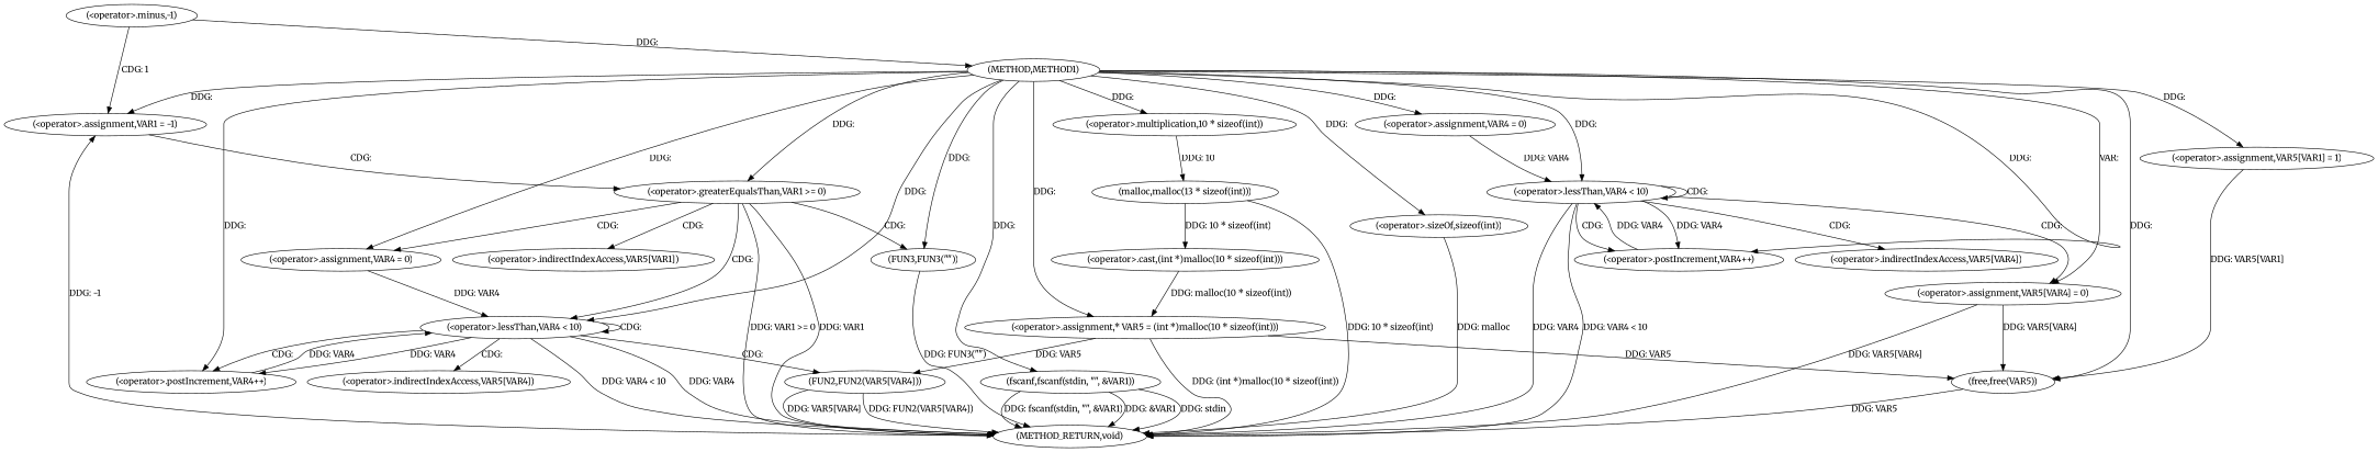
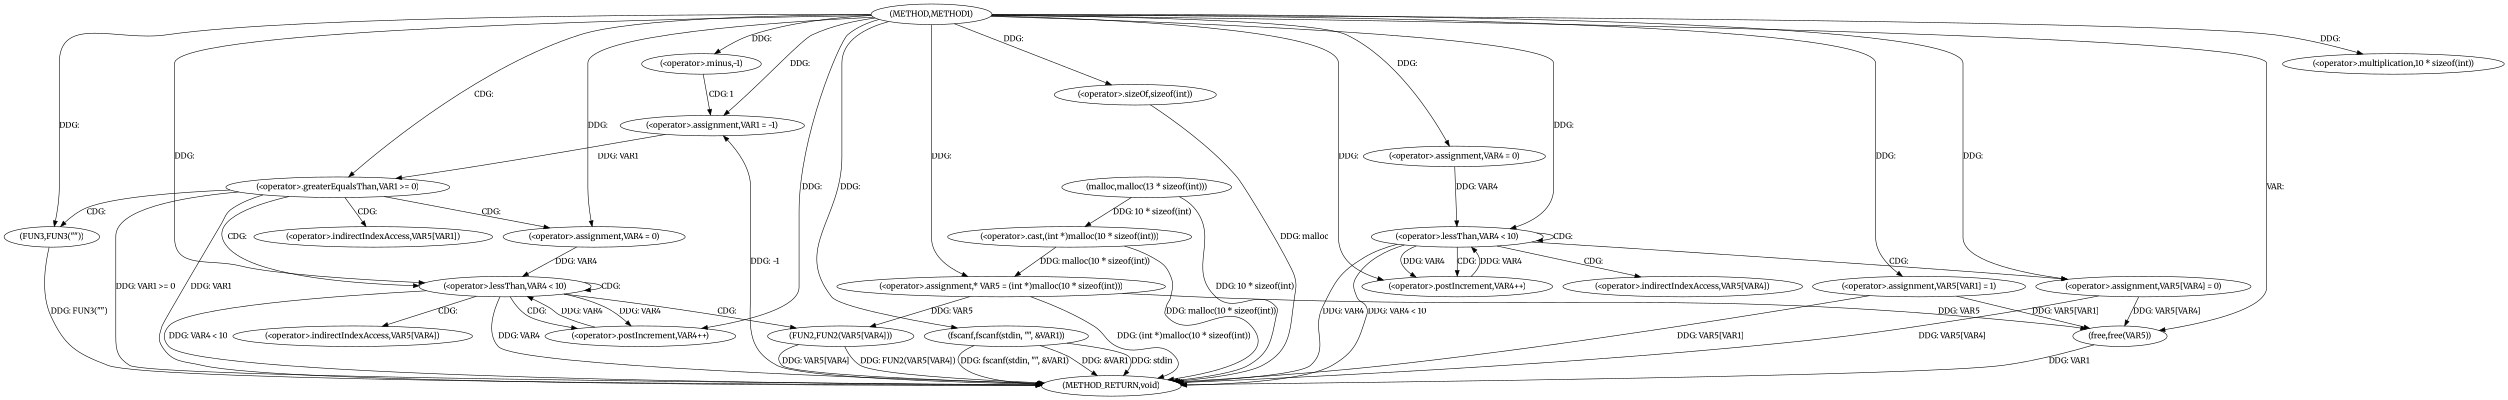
  digraph {
    fontname=Merriweather
    node [fontname=Merriweather]
    edge [fontname=Merriweather]
    n1 [label="(METHOD,METHOD1)"]
    n2 [label="(<operator>.assignment,VAR1 = -1)"]
    n3 [label="(<operator>.minus,-1)"]
    n4 [label="(fscanf,fscanf(stdin, \"\", &VAR1))"]
    n5 [label="(<operator>.assignment,* VAR5 = (int *)malloc(10 * sizeof(int)))"]
    n6 [label="(<operator>.multiplication,10 * sizeof(int))"]
    n7 [label="(<operator>.sizeOf,sizeof(int))"]
    n8 [label="(<operator>.assignment,VAR4 = 0)"]
    n9 [label="(<operator>.lessThan,VAR4 < 10)"]
    n10 [label="(<operator>.postIncrement,VAR4++)"]
    n11 [label="(<operator>.assignment,VAR5[VAR4] = 0)"]
    n12 [label="(<operator>.greaterEqualsThan,VAR1 >= 0)"]
    n13 [label="(<operator>.assignment,VAR5[VAR1] = 1)"]
    n14 [label="(<operator>.assignment,VAR4 = 0)"]
    n15 [label="(<operator>.lessThan,VAR4 < 10)"]
    n16 [label="(<operator>.postIncrement,VAR4++)"]
    n17 [label="(FUN3,FUN3(\"\"))"]
    n18 [label="(free,free(VAR5))"]
    n19 [label="(METHOD_RETURN,void)"]
    n20 [label="(FUN2,FUN2(VAR5[VAR4]))"]
    n21 [label="(malloc,malloc(13 * sizeof(int)))"]
    n22 [label="(<operator>.indirectIndexAccess,VAR5[VAR4])"]
    n23 [label="(<operator>.indirectIndexAccess,VAR5[VAR1])"]
    n24 [label="(<operator>.indirectIndexAccess,VAR5[VAR4])"]
    n25 [label="(<operator>.cast,(int *)malloc(10 * sizeof(int)))"]
    n1 -> n2 [label="DDG: "]
-   n3 -> n1 [label="DDG: "]
+   n1 -> n3 [label="DDG: "]
    n1 -> n4 [label="DDG: "]
    n1 -> n5 [label="DDG: "]
    n1 -> n6 [label="DDG: "]
    n1 -> n7 [label="DDG: "]
    n1 -> n8 [label="DDG: "]
    n1 -> n9 [label="DDG: "]
    n1 -> n10 [label="DDG: "]
-   n1 -> n11 [label="VAR: "]
-   n1 -> n12 [label="DDG: "]
+   n1 -> n11 [label="DDG: "]
+   n1 -> n12 [label="CDG: "]
    n1 -> n13 [label="DDG: "]
    n1 -> n14 [label="DDG: "]
    n1 -> n15 [label="DDG: "]
    n1 -> n16 [label="DDG: "]
    n1 -> n17 [label="DDG: "]
-   n1 -> n18 [label="DDG: "]
-   n2 -> n12 [label="CDG: "]
+   n1 -> n18 [label="VAR: "]
+   n2 -> n12 [label="DDG: VAR1"]
    n3 -> n2 [label="CDG: 1"]
    n4 -> n19 [label="DDG: fscanf(stdin, \"\", &VAR1)"]
    n4 -> n19 [label="DDG: &VAR1"]
    n4 -> n19 [label="DDG: stdin"]
    n5 -> n18 [label="DDG: VAR5"]
    n5 -> n19 [label="DDG: (int *)malloc(10 * sizeof(int))"]
    n5 -> n20 [label="DDG: VAR5"]
-   n6 -> n21 [label="DDG: 10"]
    n7 -> n19 [label="DDG: malloc"]
    n8 -> n9 [label="DDG: VAR4"]
    n9 -> n9 [label="CDG: "]
    n9 -> n10 [label="DDG: VAR4"]
    n9 -> n10 [label="CDG: "]
    n9 -> n11 [label="CDG: "]
    n9 -> n19 [label="DDG: VAR4 < 10"]
    n9 -> n19 [label="DDG: VAR4"]
    n9 -> n22 [label="CDG: "]
    n10 -> n9 [label="DDG: VAR4"]
    n11 -> n18 [label="DDG: VAR5[VAR4]"]
    n11 -> n19 [label="DDG: VAR5[VAR4]"]
    n12 -> n14 [label="CDG: "]
    n12 -> n15 [label="CDG: "]
    n12 -> n17 [label="CDG: "]
    n12 -> n19 [label="DDG: VAR1 >= 0"]
    n12 -> n19 [label="DDG: VAR1"]
    n12 -> n23 [label="CDG: "]
    n13 -> n18 [label="DDG: VAR5[VAR1]"]
+   n13 -> n19 [label="DDG: VAR5[VAR1]"]
    n14 -> n15 [label="DDG: VAR4"]
    n15 -> n15 [label="CDG: "]
    n15 -> n16 [label="DDG: VAR4"]
    n15 -> n16 [label="CDG: "]
    n15 -> n19 [label="DDG: VAR4 < 10"]
    n15 -> n19 [label="DDG: VAR4"]
    n15 -> n20 [label="CDG: "]
    n15 -> n24 [label="CDG: "]
    n16 -> n15 [label="DDG: VAR4"]
    n17 -> n19 [label="DDG: FUN3(\"\")"]
-   n18 -> n19 [label="DDG: VAR5"]
+   n18 -> n19 [label="DDG: VAR1"]
    n19 -> n2 [label="DDG: -1"]
    n20 -> n19 [label="DDG: FUN2(VAR5[VAR4])"]
    n20 -> n19 [label="DDG: VAR5[VAR4]"]
    n21 -> n19 [label="DDG: 10 * sizeof(int)"]
    n21 -> n25 [label="DDG: 10 * sizeof(int)"]
    n25 -> n5 [label="DDG: malloc(10 * sizeof(int))"]
+   n25 -> n19 [label="DDG: malloc(10 * sizeof(int))"]
  }
